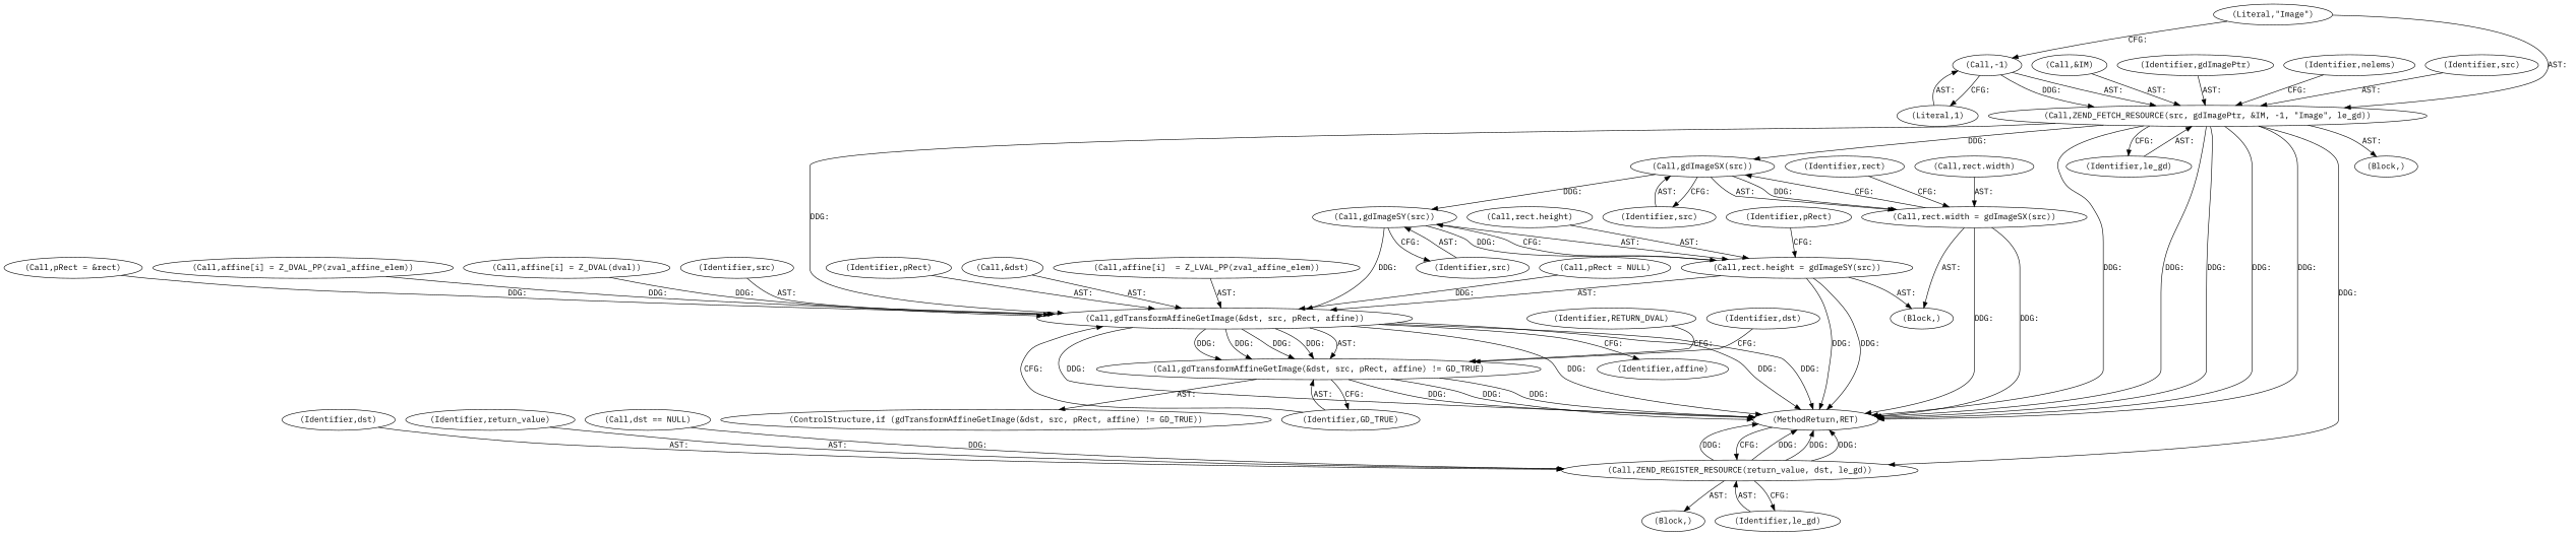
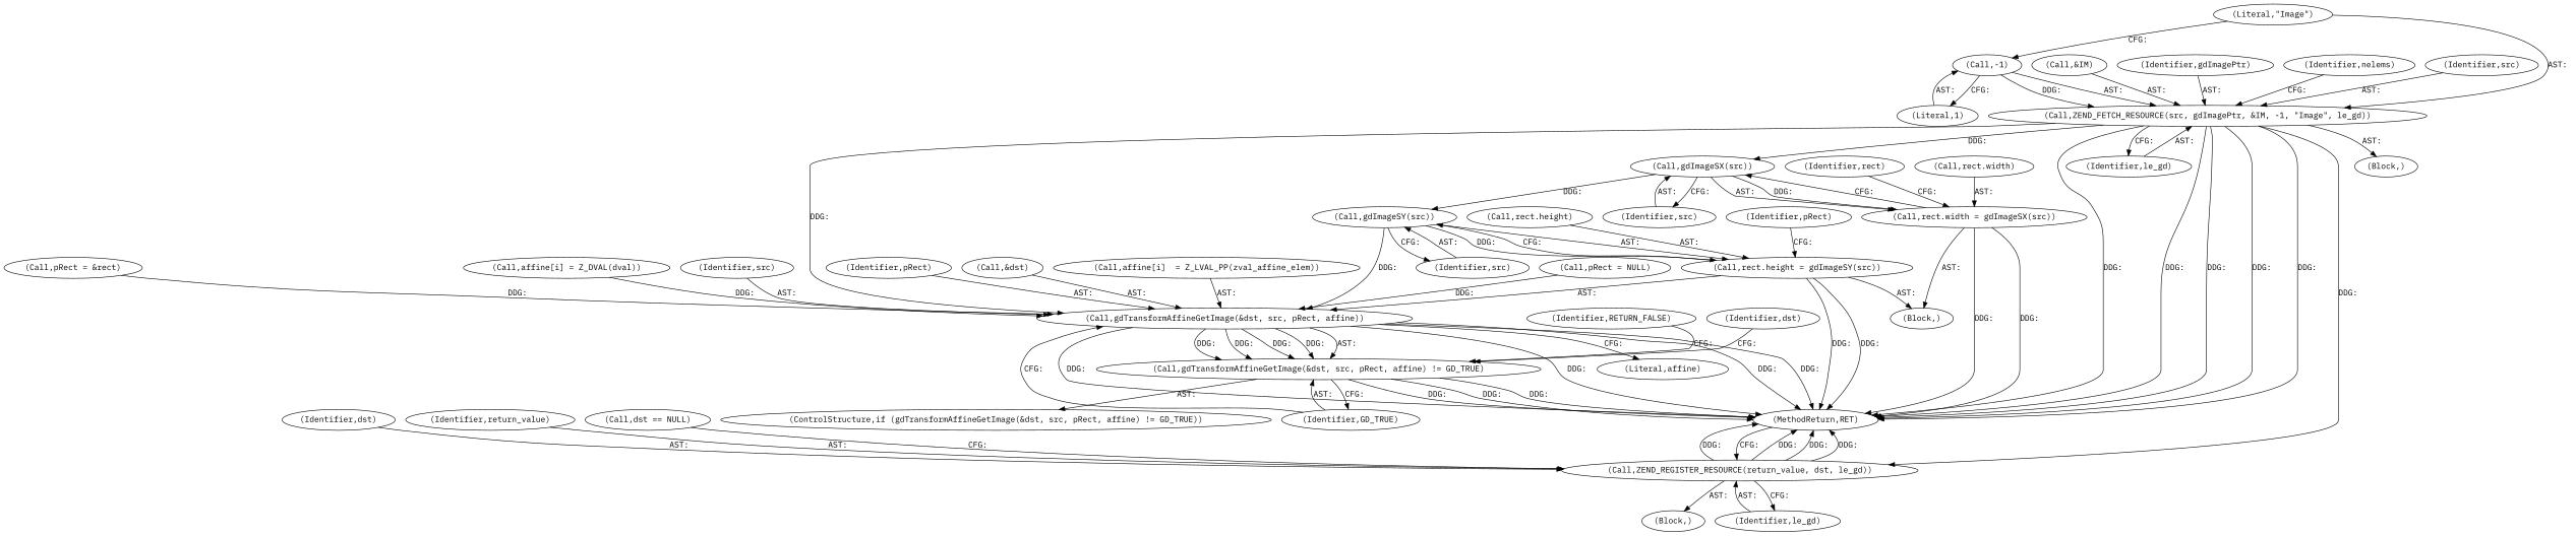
  digraph {
    fontname="IBM Plex Mono"
    node [fontname="IBM Plex Mono"]
    edge [fontname="IBM Plex Mono"]
    n1 [label="(Call,ZEND_FETCH_RESOURCE(src, gdImagePtr, &IM, -1, \"Image\", le_gd))"]
    n2 [label="(Call,gdImageSX(src))"]
    n3 [label="(Call,gdTransformAffineGetImage(&dst, src, pRect, affine))"]
    n4 [label="(Call,ZEND_REGISTER_RESOURCE(return_value, dst, le_gd))"]
    n5 [label="(Identifier,le_gd)"]
    n6 [label="(MethodReturn,RET)"]
    n7 [label="(Block,)"]
    n8 [label="(Call,rect.width = gdImageSX(src))"]
    n9 [label="(Call,gdImageSY(src))"]
    n10 [label="(Identifier,src)"]
    n11 [label="(Call,gdTransformAffineGetImage(&dst, src, pRect, affine) != GD_TRUE)"]
-   n12 [label="(Identifier,affine)"]
+   n12 [label="(Literal,affine)"]
    n13 [label="(Block,)"]
    n14 [label="(Identifier,le_gd)"]
    n15 [label="(Call,-1)"]
    n16 [label="(Literal,1)"]
    n17 [label="(Block,)"]
    n18 [label="(Call,rect.height = gdImageSY(src))"]
    n19 [label="(Identifier,src)"]
    n20 [label="(ControlStructure,if (gdTransformAffineGetImage(&dst, src, pRect, affine) != GD_TRUE))"]
    n21 [label="(Identifier,GD_TRUE)"]
    n22 [label="(Call,&IM)"]
    n23 [label="(Identifier,rect)"]
    n24 [label="(Call,pRect = NULL)"]
    n25 [label="(Identifier,gdImagePtr)"]
    n26 [label="(Call,pRect = &rect)"]
    n27 [label="(Literal,\"Image\")"]
-   n28 [label="(Call,affine[i] = Z_DVAL_PP(zval_affine_elem))"]
    n29 [label="(Call,affine[i] = Z_DVAL(dval))"]
    n30 [label="(Call,rect.height)"]
-   n31 [label="(Identifier,RETURN_DVAL)"]
+   n31 [label="(Identifier,RETURN_FALSE)"]
    n32 [label="(Identifier,dst)"]
    n33 [label="(Call,rect.width)"]
    n34 [label="(Identifier,dst)"]
    n35 [label="(Identifier,src)"]
    n36 [label="(Identifier,pRect)"]
    n37 [label="(Identifier,nelems)"]
    n38 [label="(Identifier,pRect)"]
    n39 [label="(Call,&dst)"]
    n40 [label="(Identifier,return_value)"]
    n41 [label="(Call,dst == NULL)"]
    n42 [label="(Identifier,src)"]
    n43 [label="(Call,affine[i]  = Z_LVAL_PP(zval_affine_elem))"]
    n1 -> n2 [label="DDG: "]
    n1 -> n3 [label="DDG: "]
    n1 -> n4 [label="DDG: "]
    n1 -> n5 [label="CFG: "]
    n1 -> n6 [label="DDG: "]
    n1 -> n6 [label="DDG: "]
    n1 -> n6 [label="DDG: "]
    n1 -> n6 [label="DDG: "]
    n1 -> n6 [label="DDG: "]
    n1 -> n7 [label="AST: "]
    n2 -> n8 [label="AST: "]
    n2 -> n8 [label="DDG: "]
    n2 -> n9 [label="DDG: "]
    n2 -> n10 [label="CFG: "]
    n3 -> n6 [label="DDG: "]
    n3 -> n6 [label="DDG: "]
    n3 -> n6 [label="DDG: "]
    n3 -> n6 [label="DDG: "]
    n3 -> n11 [label="AST: "]
    n3 -> n11 [label="DDG: "]
    n3 -> n11 [label="DDG: "]
    n3 -> n11 [label="DDG: "]
    n3 -> n11 [label="DDG: "]
    n3 -> n12 [label="CFG: "]
    n4 -> n6 [label="DDG: "]
    n4 -> n6 [label="DDG: "]
    n4 -> n6 [label="DDG: "]
    n4 -> n6 [label="DDG: "]
    n4 -> n13 [label="AST: "]
    n4 -> n14 [label="CFG: "]
    n5 -> n1 [label="AST: "]
    n6 -> n4 [label="CFG: "]
    n8 -> n2 [label="CFG: "]
    n8 -> n6 [label="DDG: "]
    n8 -> n6 [label="DDG: "]
    n8 -> n17 [label="AST: "]
    n9 -> n3 [label="DDG: "]
    n9 -> n18 [label="AST: "]
    n9 -> n18 [label="DDG: "]
    n9 -> n19 [label="CFG: "]
    n10 -> n2 [label="AST: "]
    n11 -> n6 [label="DDG: "]
    n11 -> n6 [label="DDG: "]
    n11 -> n6 [label="DDG: "]
    n11 -> n20 [label="AST: "]
    n11 -> n21 [label="CFG: "]
    n14 -> n4 [label="AST: "]
    n15 -> n1 [label="AST: "]
    n15 -> n1 [label="DDG: "]
    n15 -> n16 [label="CFG: "]
    n16 -> n15 [label="AST: "]
    n18 -> n3 [label="AST: "]
    n18 -> n6 [label="DDG: "]
    n18 -> n6 [label="DDG: "]
    n18 -> n9 [label="CFG: "]
    n18 -> n17 [label="AST: "]
    n19 -> n9 [label="AST: "]
    n21 -> n3 [label="CFG: "]
    n21 -> n11 [label="AST: "]
    n22 -> n1 [label="AST: "]
    n23 -> n8 [label="CFG: "]
    n24 -> n3 [label="DDG: "]
    n25 -> n1 [label="AST: "]
    n26 -> n3 [label="DDG: "]
    n27 -> n1 [label="AST: "]
    n27 -> n15 [label="CFG: "]
-   n28 -> n3 [label="DDG: "]
    n29 -> n3 [label="DDG: "]
    n30 -> n18 [label="AST: "]
    n31 -> n11 [label="CFG: "]
    n32 -> n11 [label="CFG: "]
    n33 -> n8 [label="AST: "]
    n34 -> n4 [label="AST: "]
    n35 -> n3 [label="AST: "]
    n36 -> n3 [label="AST: "]
    n37 -> n1 [label="CFG: "]
    n38 -> n18 [label="CFG: "]
    n39 -> n3 [label="AST: "]
    n40 -> n4 [label="AST: "]
-   n41 -> n4 [label="DDG: "]
+   n41 -> n4 [label="CFG: "]
    n42 -> n1 [label="AST: "]
    n43 -> n3 [label="AST: "]
  }
